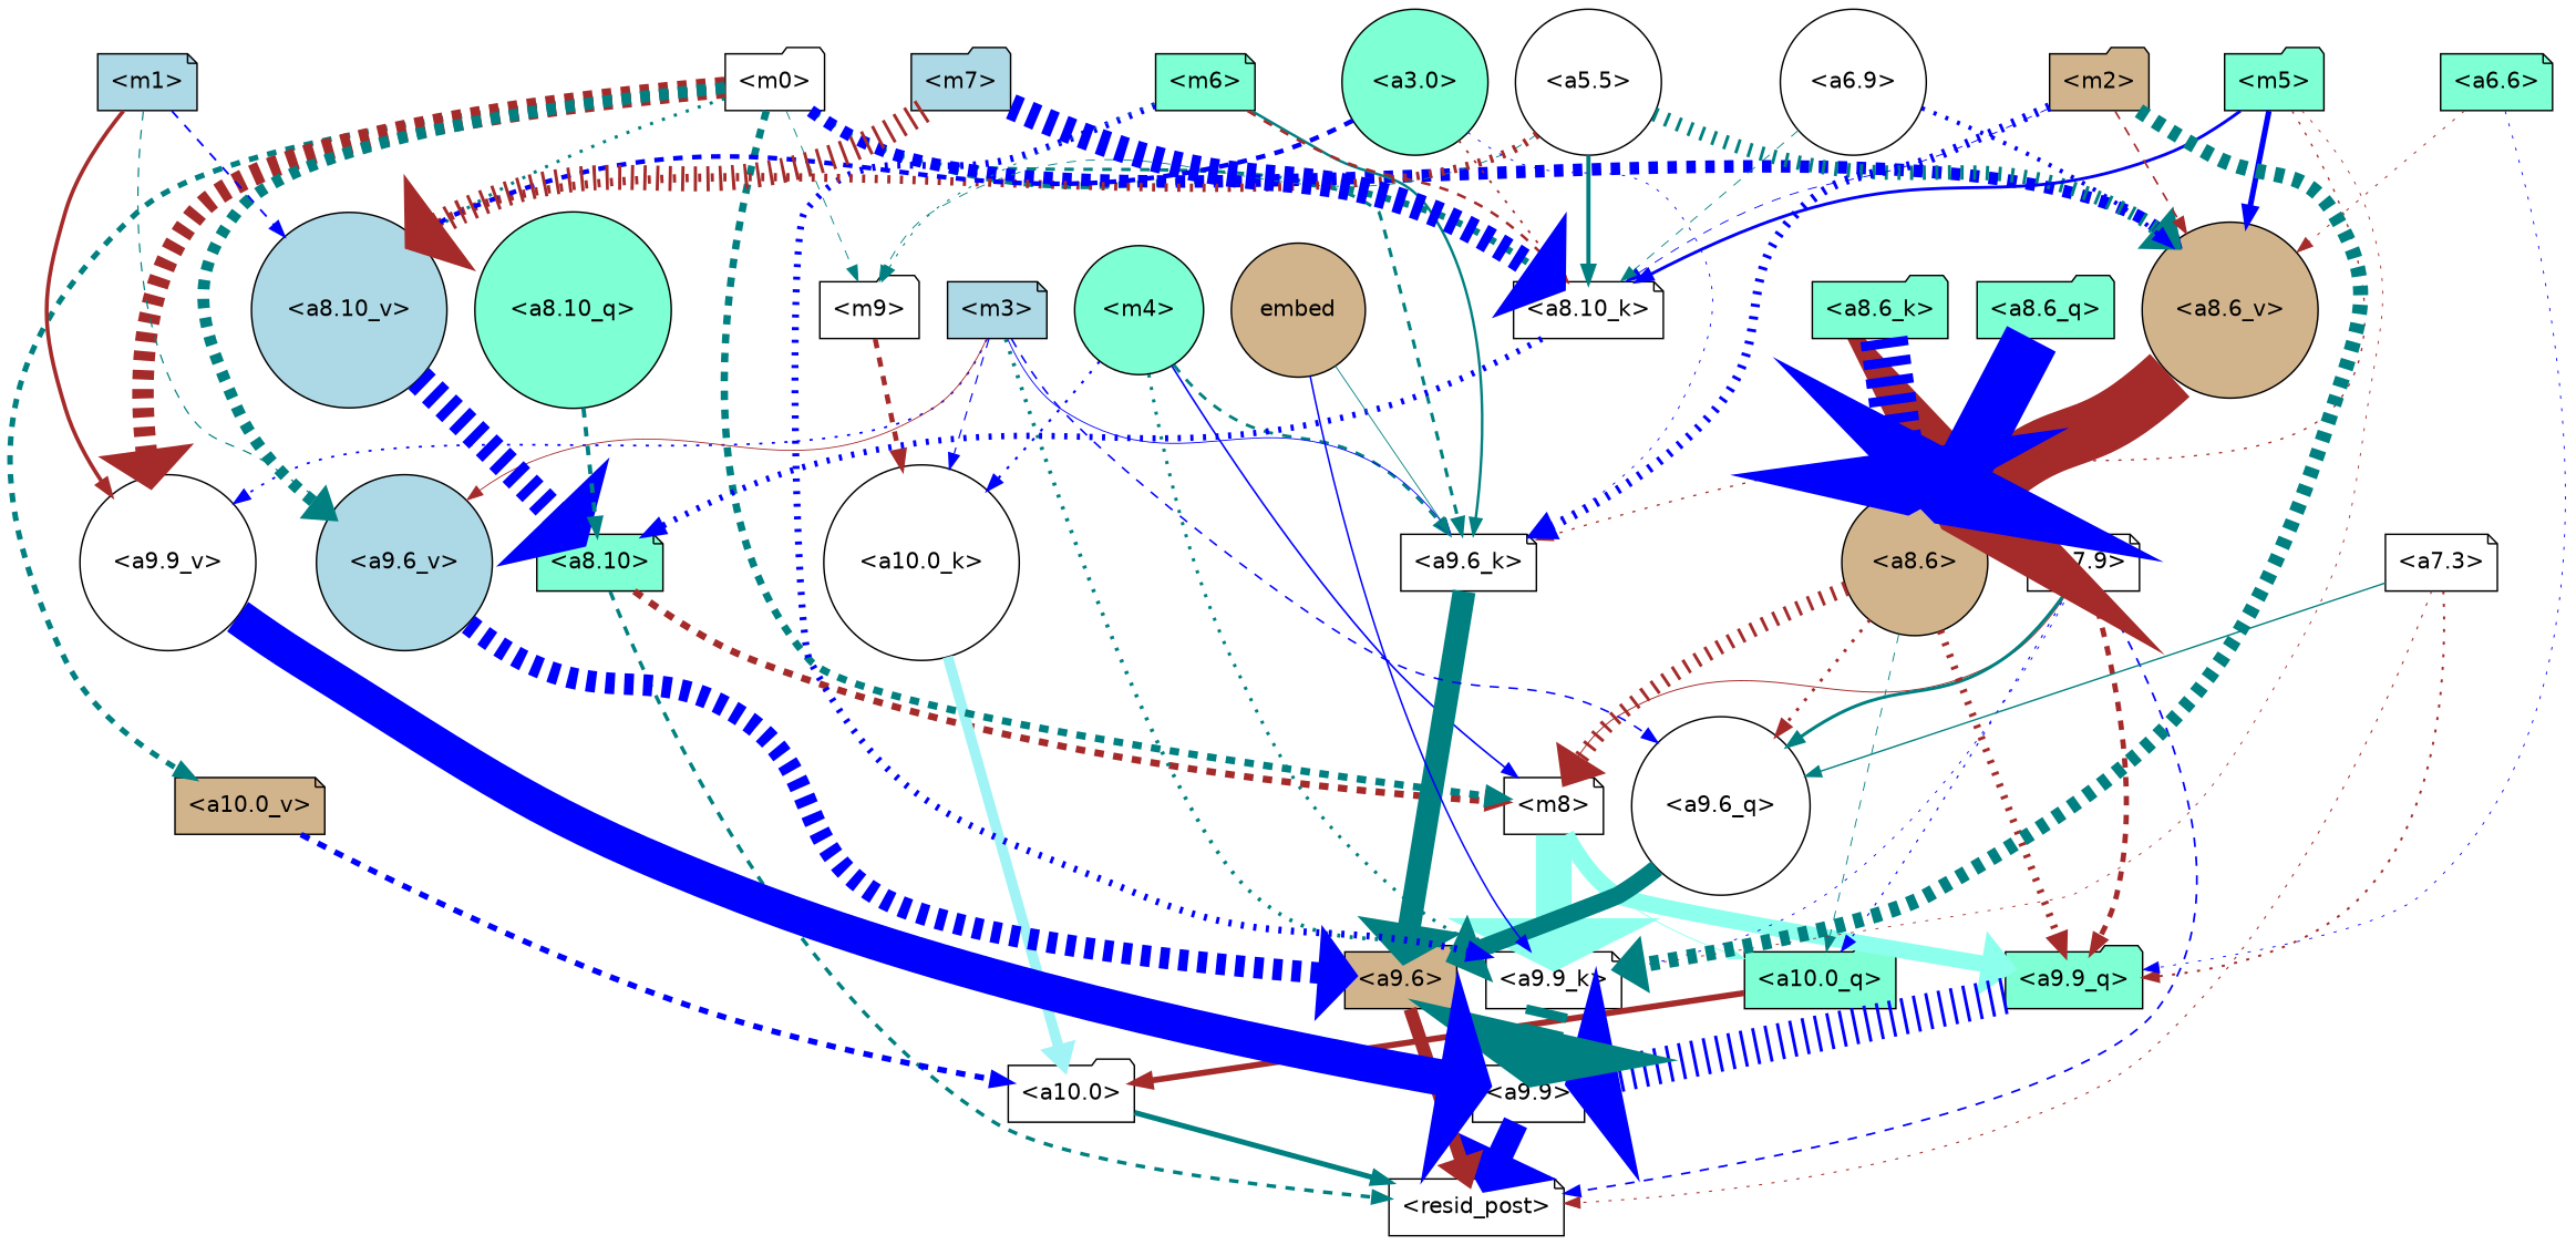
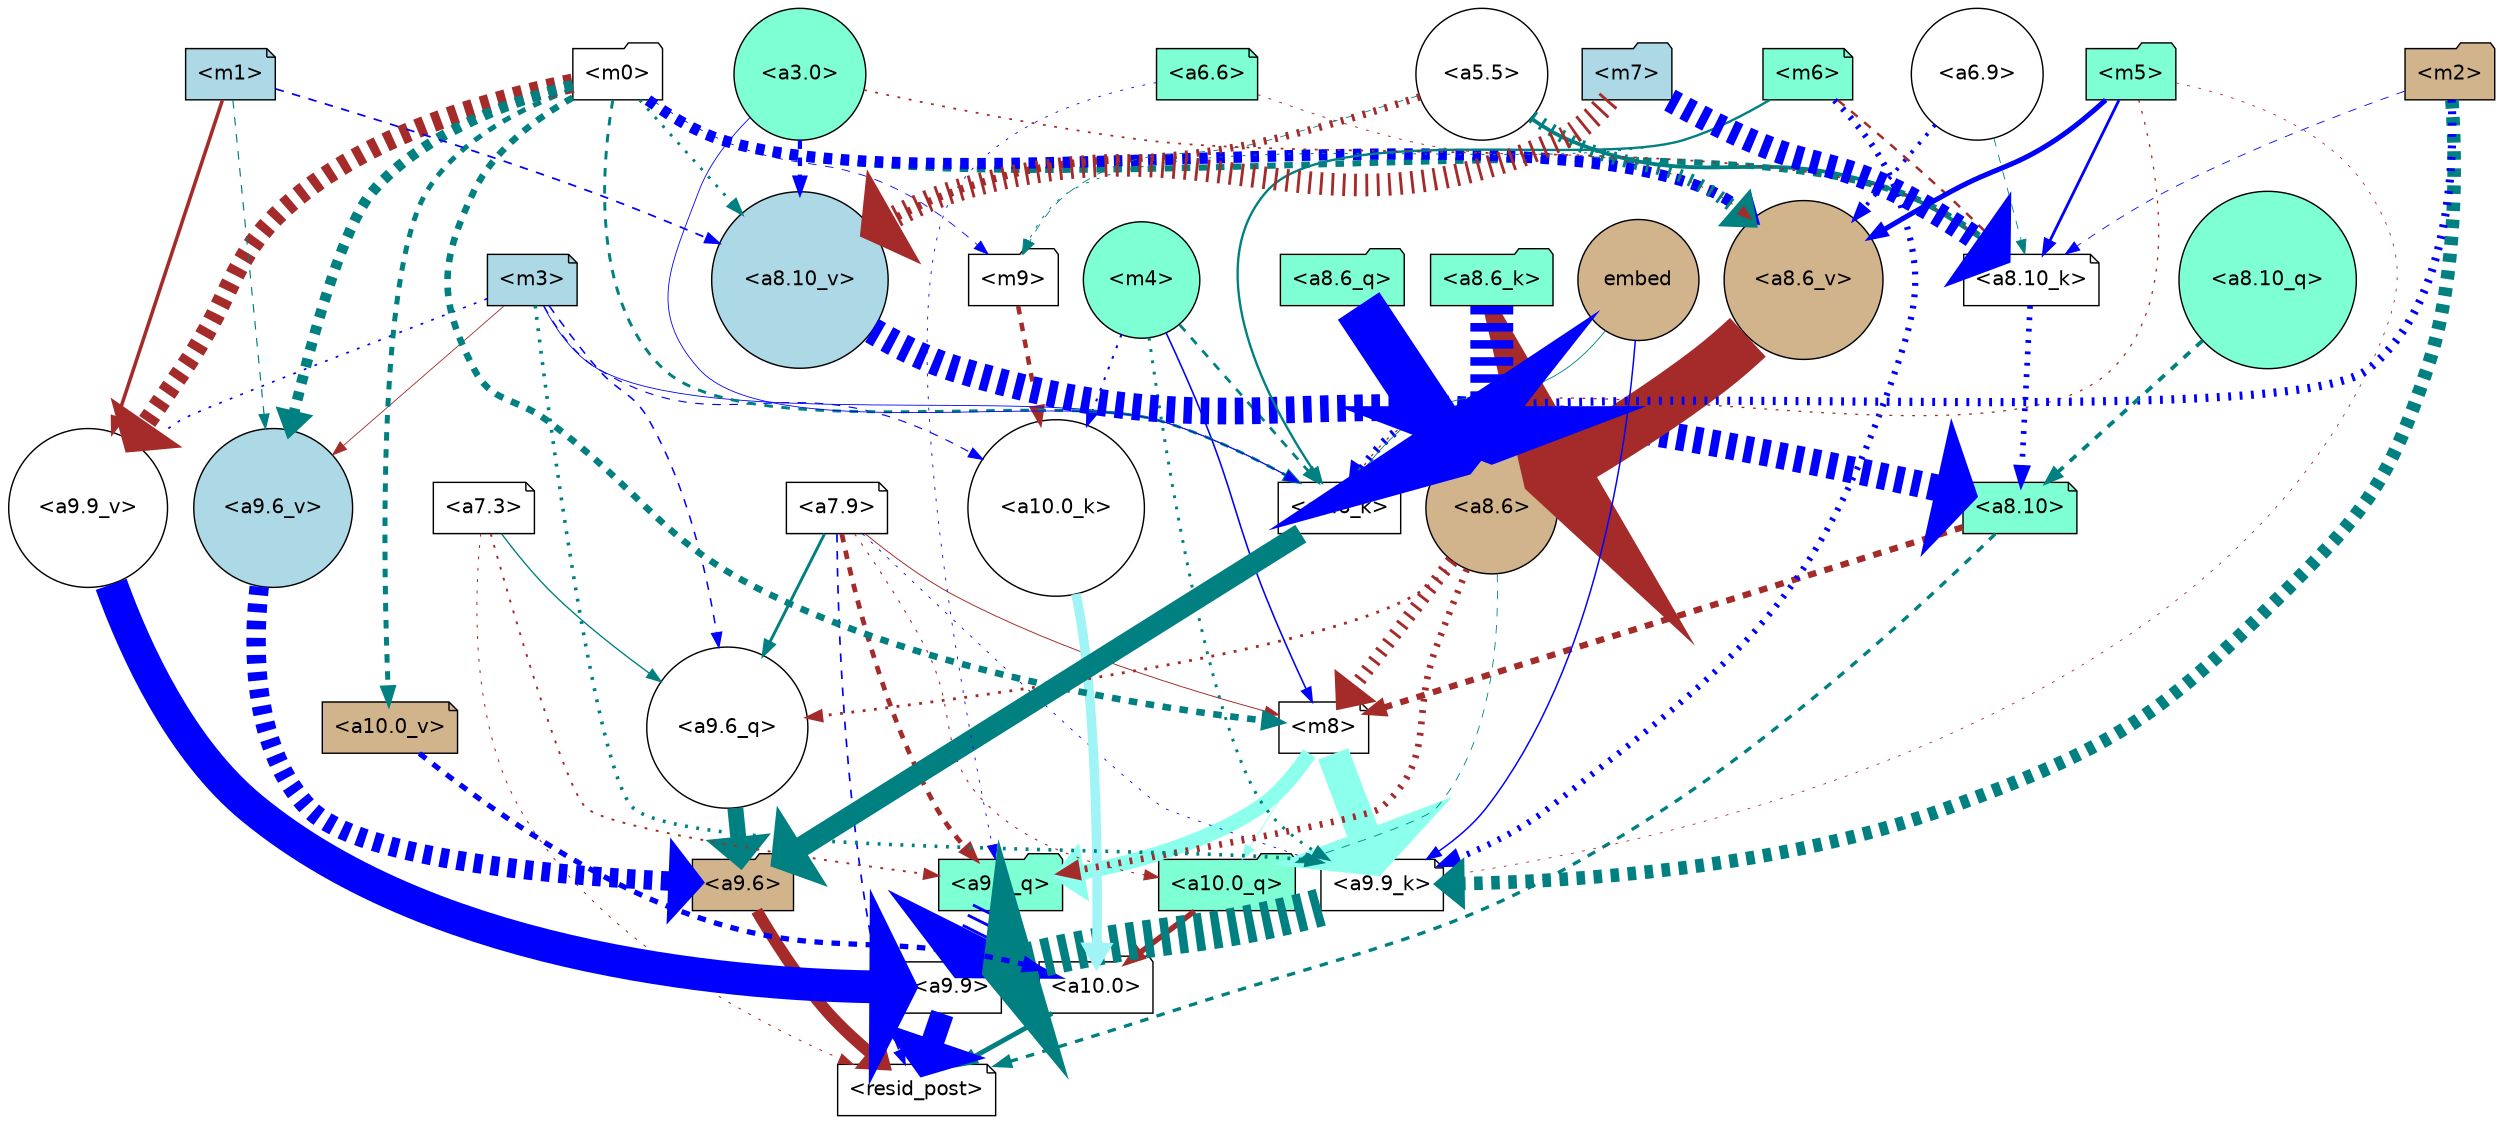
  strict digraph {
    splines=true
    node [color=black fillcolor=white fontname=Helvetica shape=note style="filled, rounded"]
    edge [color=blue penwidth=0.6 style=dashed]
    "<a10.0>" [shape=folder]
    "<resid_post>"
    "<a9.9>" [shape=folder]
    "<a9.6>" [fillcolor=tan shape=folder]
    "<a8.10>" [fillcolor=aquamarine]
    "<m8>"
    "<a10.0_q>" [fillcolor=aquamarine shape=folder]
    "<a9.9_q>" [fillcolor=aquamarine shape=folder]
    "<a9.9_k>"
    "<a7.9>"
    "<a9.6_q>" [shape=circle]
    "<a7.3>"
    "<a10.0_k>" [shape=circle]
    "<a10.0_v>" [fillcolor=tan]
    "<a8.6>" [fillcolor=tan shape=circle]
    "<m9>" [shape=folder]
    "<m4>" [fillcolor=aquamarine shape=circle]
    "<a9.6_k>"
    "<m3>" [fillcolor=lightblue]
    "<a9.9_v>" [shape=circle]
    "<a9.6_v>" [fillcolor=lightblue shape=circle]
    "<m0>" [shape=folder]
    "<a8.10_k>"
    "<a8.10_v>" [fillcolor=lightblue shape=circle]
    "<a8.6_v>" [fillcolor=tan shape=circle]
    "<m6>" [fillcolor=aquamarine]
    "<a5.5>" [shape=circle]
    "<a6.6>" [fillcolor=aquamarine]
    "<m5>" [fillcolor=aquamarine shape=folder]
    "<m2>" [fillcolor=tan shape=folder]
    embed [fillcolor=tan shape=circle]
    "<a3.0>" [fillcolor=aquamarine shape=circle]
    "<m1>" [fillcolor=lightblue]
    "<a8.10_q>" [fillcolor=aquamarine shape=circle]
    "<a8.6_q>" [fillcolor=aquamarine shape=folder]
    "<a8.6_k>" [fillcolor=aquamarine shape=folder]
    "<m7>" [fillcolor=lightblue shape=folder]
    "<a6.9>" [shape=circle]
    "<a10.0>" -> "<resid_post>" [color=teal penwidth=3.4253244400024414 style=solid]
    "<a9.9>" -> "<resid_post>" [penwidth=16.05378818511963 style=solid]
    "<a9.6>" -> "<resid_post>" [color=brown penwidth=8.33797836303711 style=solid]
    "<a8.10>" -> "<resid_post>" [color=teal penwidth=2.3390636444091797]
    "<a8.10>" -> "<m8>" [color=brown penwidth=4.388927459716797]
    "<m8>" -> "<a10.0_q>" [color="#8cffed" style=""]
    "<m8>" -> "<a9.9_q>" [color="#8cffed" penwidth=10.407995223999023 style=""]
    "<m8>" -> "<a9.9_k>" [color="#8cffed" penwidth=22.67278480529785 style=""]
    "<a10.0_q>" -> "<a10.0>" [color=brown penwidth=3.861766815185547 style=solid]
    "<a9.9_q>" -> "<a9.9>" [penwidth=23.20368194580078 style=dotted]
    "<a9.9_k>" -> "<a9.9>" [color=teal penwidth=26.641464233398438]
    "<a7.9>" -> "<resid_post>" [penwidth=1.1926651000976562]
    "<a7.9>" -> "<m8>" [color=brown penwidth=0.6738662719726562 style=solid]
-   "<a7.9>" -> "<a10.0_q>" [penwidth=0.7811813354492188 style=dotted]
+   "<a7.9>" -> "<a10.0_q>" [color=brown penwidth=0.7811813354492188 style=dotted]
    "<a7.9>" -> "<a9.9_q>" [color=brown penwidth=3.33896541595459]
    "<a7.9>" -> "<a9.9_k>" [style=dotted]
    "<a7.9>" -> "<a9.6_q>" [color=teal penwidth=2.0531044006347656 style=solid]
    "<a9.6_q>" -> "<a9.6>" [color=teal penwidth=11.181507110595703 style=solid]
    "<a7.3>" -> "<resid_post>" [color=brown penwidth=0.7339706420898438 style=dotted]
    "<a7.3>" -> "<a9.9_q>" [color=brown penwidth=1.3609809875488281 style=dotted]
    "<a7.3>" -> "<a9.6_q>" [color=teal penwidth=0.9587650299072266 style=solid]
    "<a10.0_k>" -> "<a10.0>" [color="#a0f4f6" penwidth=6.691814422607422 style=""]
    "<a10.0_v>" -> "<a10.0>" [penwidth=3.703948974609375]
    "<a8.6>" -> "<m8>" [color=brown penwidth=9.616483688354492 style=dotted]
    "<a8.6>" -> "<a10.0_q>" [color=teal]
    "<a8.6>" -> "<a9.9_q>" [color=brown penwidth=4.681654930114746 style=dotted]
    "<a8.6>" -> "<a9.6_q>" [color=brown penwidth=2.0046749114990234 style=dotted]
    "<m9>" -> "<a10.0_k>" [color=brown penwidth=3.1536026000976562]
    "<m4>" -> "<m8>" [penwidth=1.1121444702148438 style=solid]
    "<m4>" -> "<a9.9_k>" [color=teal penwidth=2.1296005249023438 style=dotted]
    "<m4>" -> "<a10.0_k>" [penwidth=1.4532089233398438 style=dotted]
    "<m4>" -> "<a9.6_k>" [color=teal penwidth=1.93524169921875]
    "<a9.6_k>" -> "<a9.6>" [color=teal penwidth=14.532459259033203 style=solid]
    "<m3>" -> "<a9.9_k>" [color=teal penwidth=2.538074493408203 style=dotted]
    "<m3>" -> "<a9.6_q>" [penwidth=1.0731983184814453]
    "<m3>" -> "<a10.0_k>" [penwidth=0.8012542724609375]
    "<m3>" -> "<a9.6_k>" [style=solid]
    "<m3>" -> "<a9.9_v>" [penwidth=1.1908531188964844 style=dotted]
    "<m3>" -> "<a9.6_v>" [color=brown style=solid]
    "<a9.9_v>" -> "<a9.9>" [penwidth=23.02225112915039 style=solid]
    "<a9.6_v>" -> "<a9.6>" [penwidth=13.634431838989258]
    "<m0>" -> "<m8>" [color=teal penwidth=4.624839782714844]
    "<m0>" -> "<a10.0_v>" [color=teal penwidth=3.520832061767578]
-   "<m0>" -> "<m9>" [color=teal]
+   "<m0>" -> "<m9>"
    "<m0>" -> "<a9.6_k>" [color=teal penwidth=2.0742149353027344]
    "<m0>" -> "<a9.9_v>" [color=brown penwidth=13.6649169921875]
    "<m0>" -> "<a9.6_v>" [color=teal penwidth=7.575786590576172]
    "<m0>" -> "<a8.10_k>" [color=teal penwidth=4.350425720214844]
    "<m0>" -> "<a8.10_v>" [color=teal penwidth=2.0526657104492188 style=dotted]
    "<m0>" -> "<a8.6_v>" [penwidth=7.951751708984375]
    "<a8.10_k>" -> "<a8.10>" [penwidth=3.9815139770507812 style=dotted]
    "<a8.10_v>" -> "<a8.10>" [penwidth=18.80433464050293]
    "<a8.6_v>" -> "<a8.6>" [color=brown penwidth=37.04597568511963 style=solid]
    "<m6>" -> "<a9.9_k>" [penwidth=4.405937194824219 style=dotted]
    "<m6>" -> "<m9>" [color=teal penwidth=0.7276992797851562 style=dotted]
    "<m6>" -> "<a9.6_k>" [color=teal penwidth=1.6540985107421875 style=solid]
    "<m6>" -> "<a8.10_k>" [color=brown penwidth=1.733642578125]
    "<a5.5>" -> "<m9>" [color=teal]
    "<a5.5>" -> "<a8.10_k>" [color=teal penwidth=2.6749038696289062 style=solid]
    "<a5.5>" -> "<a8.10_v>" [color=brown penwidth=5.2978057861328125 style=dotted]
    "<a5.5>" -> "<a8.6_v>" [color=teal penwidth=9.177913665771484 style=dotted]
    "<a6.6>" -> "<a9.9_q>" [style=dotted]
    "<a6.6>" -> "<a8.6_v>" [color=brown penwidth=0.6731643676757812 style=dotted]
    "<m5>" -> "<a9.9_k>" [color=brown style=dotted]
    "<m5>" -> "<a9.6_k>" [color=brown penwidth=0.9087238311767578 style=dotted]
    "<m5>" -> "<a8.10_k>" [penwidth=1.9560012817382812 style=solid]
    "<m5>" -> "<a8.6_v>" [penwidth=3.547332763671875 style=solid]
    "<m2>" -> "<a9.9_k>" [color=teal penwidth=9.546476364135742]
    "<m2>" -> "<a9.6_k>" [penwidth=5.765581130981445 style=dotted]
    "<m2>" -> "<a8.10_k>"
-   "<m2>" -> "<a8.6_v>" [color=brown penwidth=1.1399917602539062]
    embed -> "<a9.9_k>" [penwidth=1.044057846069336 style=solid]
    embed -> "<a9.6_k>" [color=teal style=solid]
-   "<a3.0>" -> "<a9.6_k>" [style=dotted]
+   "<a3.0>" -> "<a9.6_k>" [style=solid]
    "<a3.0>" -> "<a8.10_k>" [color=brown penwidth=1.2375259399414062 style=dotted]
    "<a3.0>" -> "<a8.10_v>" [penwidth=2.9724464416503906]
    "<m1>" -> "<a9.9_v>" [color=brown penwidth=2.484710693359375 style=solid]
    "<m1>" -> "<a9.6_v>" [color=teal penwidth=0.8296928405761719]
    "<m1>" -> "<a8.10_v>" [penwidth=1.2231903076171875]
    "<a8.10_q>" -> "<a8.10>" [color=teal penwidth=2.6974411010742188]
    "<a8.6_q>" -> "<a8.6>" [penwidth=34.91962909698486 style=solid]
    "<a8.6_k>" -> "<a8.6>" [penwidth=30.12779998779297]
    "<m7>" -> "<a8.10_k>" [penwidth=16.634174346923828]
    "<m7>" -> "<a8.10_v>" [color=brown penwidth=15.893604278564453 style=dotted]
    "<a6.9>" -> "<a8.10_k>" [color=teal]
    "<a6.9>" -> "<a8.6_v>" [penwidth=2.8011817932128906 style=dotted]
  }
